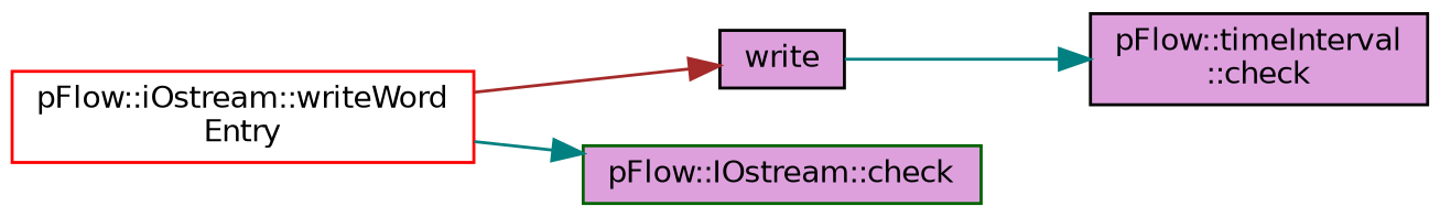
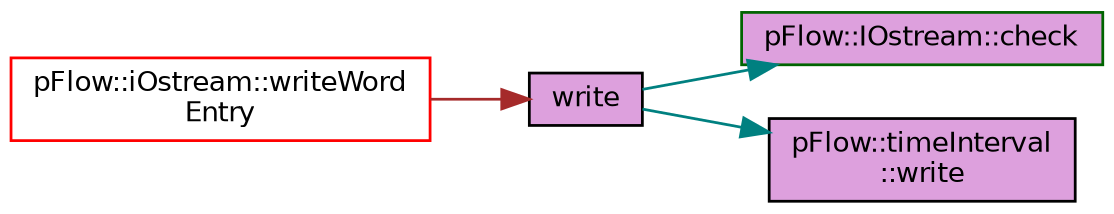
  digraph {
    rankdir=LR
    node [color=black fillcolor=plum fontname=Helvetica fontsize=10 shape=record style=filled]
    edge [color=teal fontname=Helvetica fontsize=10 labelfontname=Helvetica labelfontsize=10 style=solid]
    n1 [fontcolor=black height=0.2 label=write width=0.4]
    n2 [color=darkgreen height=0.2 label="pFlow::IOstream::check" width=0.4]
-   n3 [height=0.2 label="pFlow::timeInterval\l::check" width=0.4]
+   n3 [height=0.2 label="pFlow::timeInterval\l::write" width=0.4]
    n4 [color=red fillcolor=white height=0.2 label="pFlow::iOstream::writeWord\lEntry" width=0.4]
-   n4 -> n2
+   n1 -> n2
    n1 -> n3
    n4 -> n1 [color=brown]
  }
